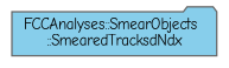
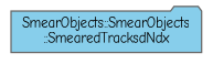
  digraph {
    rankdir=TB
    fontname="Comic Neue"
-   n1 [color=grey40 fillcolor=skyblue fontname="Comic Neue" fontsize=10 height=0.2 label="FCCAnalyses::SmearObjects\l::SmearedTracksdNdx" shape=folder style=filled width=0.4]
+   n1 [color=grey40 fillcolor=skyblue fontname="Comic Neue" fontsize=10 height=0.2 label="SmearObjects::SmearObjects\l::SmearedTracksdNdx" shape=folder style=filled width=0.4]
  }
